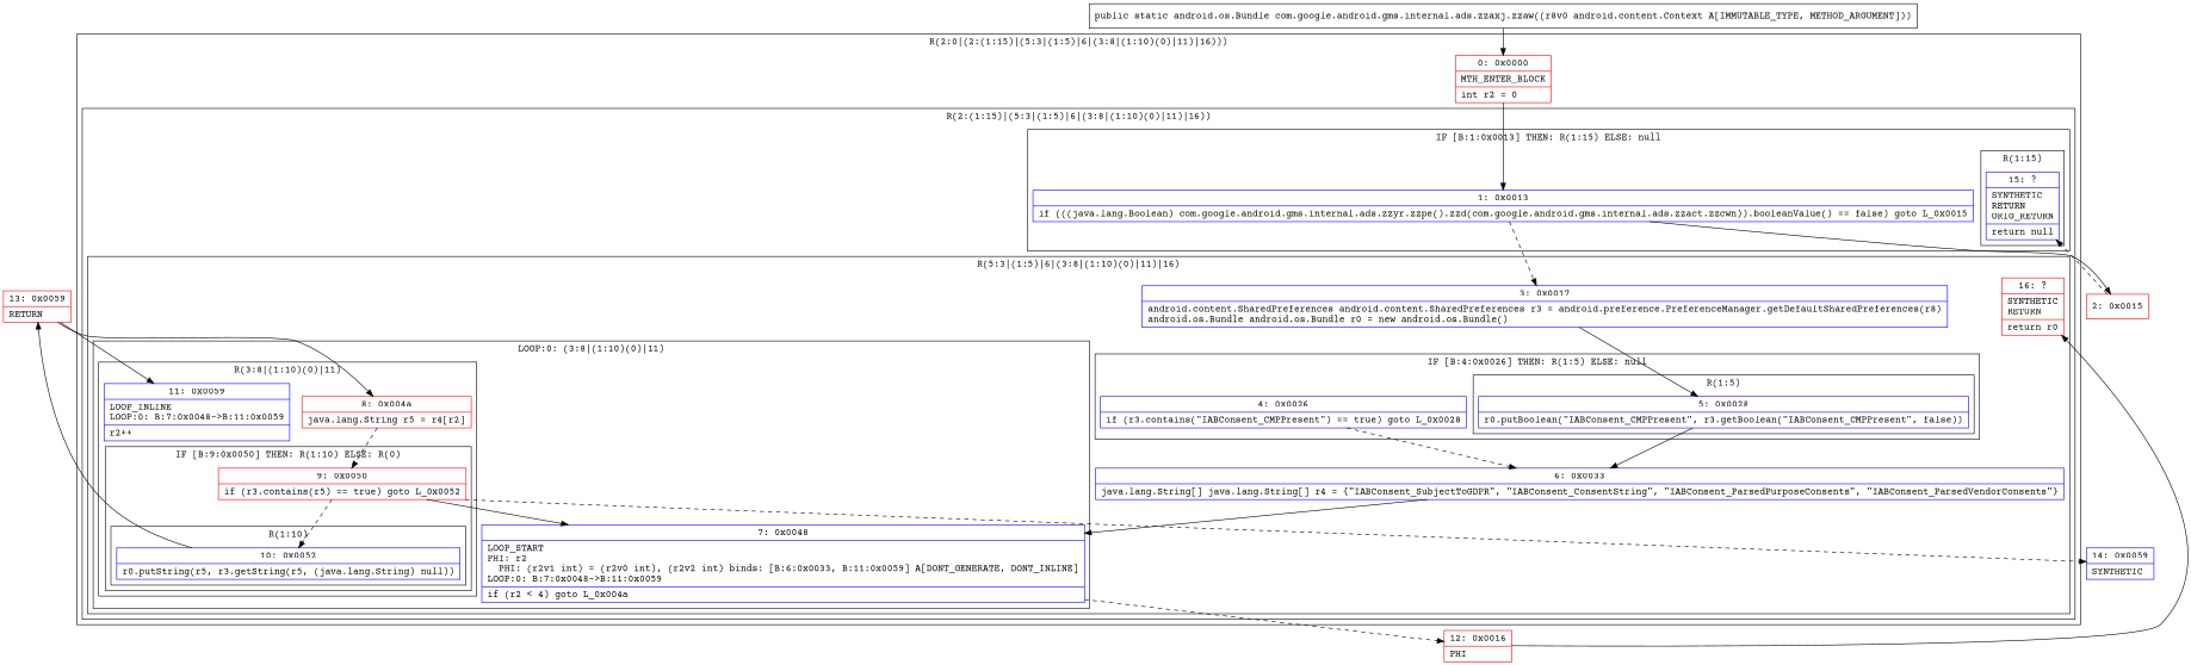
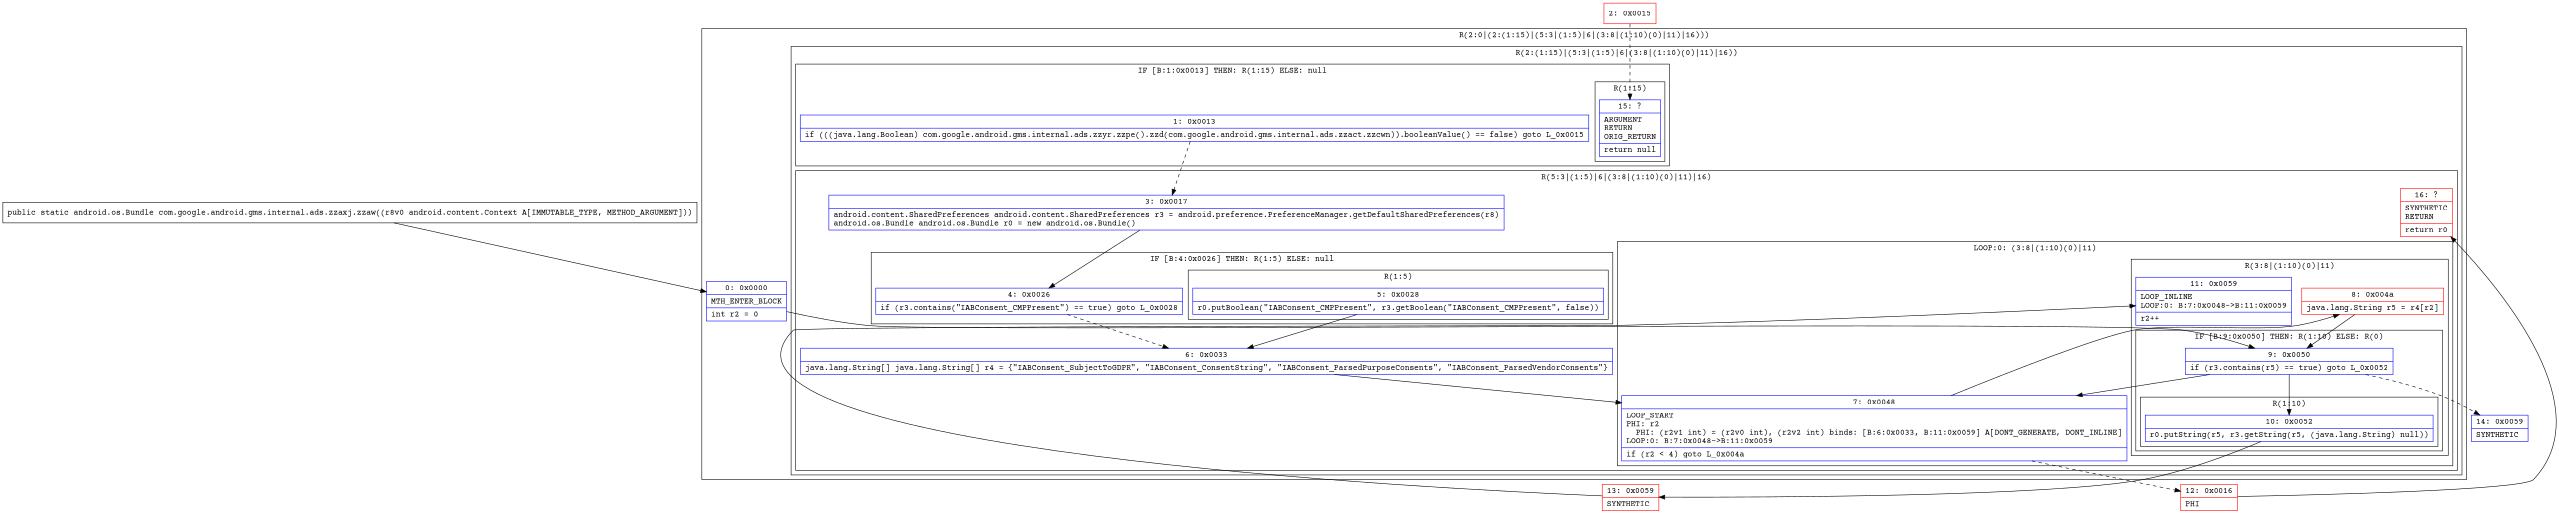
  digraph {
    fontname="Courier Prime"
    node [color=blue fontname="Courier Prime" shape=record]
    edge [fontname="Courier Prime"]
-   n1 [label="{15\:\ ?|SYNTHETIC\lRETURN\lORIG_RETURN\l|return null\l}"]
+   n1 [label="{15\:\ ?|ARGUMENT\lRETURN\lORIG_RETURN\l|return null\l}"]
    n2 [label="{1\:\ 0x0013|if (((java.lang.Boolean) com.google.android.gms.internal.ads.zzyr.zzpe().zzd(com.google.android.gms.internal.ads.zzact.zzcwn)).booleanValue() == false) goto L_0x0015\l}"]
    n3 [label="{5\:\ 0x0028|r0.putBoolean(\"IABConsent_CMPPresent\", r3.getBoolean(\"IABConsent_CMPPresent\", false))\l}"]
    n4 [label="{4\:\ 0x0026|if (r3.contains(\"IABConsent_CMPPresent\") == true) goto L_0x0028\l}"]
    n5 [label="{10\:\ 0x0052|r0.putString(r5, r3.getString(r5, (java.lang.String) null))\l}"]
-   n6 [color=red label="{9\:\ 0x0050|if (r3.contains(r5) == true) goto L_0x0052\l}"]
+   n6 [label="{9\:\ 0x0050|if (r3.contains(r5) == true) goto L_0x0052\l}"]
    n7 [color=red label="{8\:\ 0x004a|java.lang.String r5 = r4[r2]\l}"]
    n8 [label="{11\:\ 0x0059|LOOP_INLINE\lLOOP:0: B:7:0x0048\-\>B:11:0x0059\l|r2++\l}"]
    n9 [label="{7\:\ 0x0048|LOOP_START\lPHI: r2 \l  PHI: (r2v1 int) = (r2v0 int), (r2v2 int) binds: [B:6:0x0033, B:11:0x0059] A[DONT_GENERATE, DONT_INLINE]\lLOOP:0: B:7:0x0048\-\>B:11:0x0059\l|if (r2 \< 4) goto L_0x004a\l}"]
    n10 [label="{3\:\ 0x0017|android.content.SharedPreferences android.content.SharedPreferences r3 = android.preference.PreferenceManager.getDefaultSharedPreferences(r8)\landroid.os.Bundle android.os.Bundle r0 = new android.os.Bundle()\l}"]
    n11 [label="{6\:\ 0x0033|java.lang.String[] java.lang.String[] r4 = \{\"IABConsent_SubjectToGDPR\", \"IABConsent_ConsentString\", \"IABConsent_ParsedPurposeConsents\", \"IABConsent_ParsedVendorConsents\"\}\l}"]
    n12 [color=red label="{16\:\ ?|SYNTHETIC\lRETURN\l|return r0\l}"]
-   n13 [color=red label="{0\:\ 0x0000|MTH_ENTER_BLOCK\l|int r2 = 0\l}"]
+   n13 [label="{0\:\ 0x0000|MTH_ENTER_BLOCK\l|int r2 = 0\l}"]
    n14 [color=red label="{2\:\ 0x0015}"]
-   n15 [color=red label="{13\:\ 0x0059|RETURN\l}"]
+   n15 [color=red label="{13\:\ 0x0059|SYNTHETIC\l}"]
    n16 [label="{14\:\ 0x0059|SYNTHETIC\l}"]
    n17 [color=red label="{12\:\ 0x0016|PHI\l}"]
    n18 [label="{public static android.os.Bundle com.google.android.gms.internal.ads.zzaxj.zzaw((r8v0 android.content.Context A[IMMUTABLE_TYPE, METHOD_ARGUMENT])) }" color=""]
    subgraph cluster_1 {
      label="R(2:0|(2:(1:15)|(5:3|(1:5)|6|(3:8|(1:10)(0)|11)|16)))"
      n13
      subgraph cluster_2 {
        label="R(2:(1:15)|(5:3|(1:5)|6|(3:8|(1:10)(0)|11)|16))"
        subgraph cluster_3 {
          label="IF [B:1:0x0013] THEN: R(1:15) ELSE: null"
          n2
          subgraph cluster_4 {
            label="R(1:15)"
            n1
          }
        }
        subgraph cluster_5 {
          label="R(5:3|(1:5)|6|(3:8|(1:10)(0)|11)|16)"
          n10
          n11
          n12
          subgraph cluster_6 {
            label="IF [B:4:0x0026] THEN: R(1:5) ELSE: null"
            n4
            subgraph cluster_7 {
              label="R(1:5)"
              n3
            }
          }
          subgraph cluster_8 {
            label="LOOP:0: (3:8|(1:10)(0)|11)"
            n9
            subgraph cluster_9 {
              label="R(3:8|(1:10)(0)|11)"
              n7
              n8
              subgraph cluster_10 {
                label="IF [B:9:0x0050] THEN: R(1:10) ELSE: R(0)"
                n6
                subgraph cluster_11 {
                  label="R(1:10)"
                  n5
                }
                subgraph cluster_12 {
                  label="R(0)"
                }
              }
            }
          }
        }
      }
    }
    n2 -> n10 [style=dashed]
-   n2 -> n14
    n3 -> n11
    n4 -> n11 [style=dashed]
    n5 -> n15
-   n6 -> n5 [style=dashed]
+   n6 -> n5
    n6 -> n9
    n6 -> n16 [style=dashed]
-   n7 -> n6 [style=dashed]
-   n15 -> n7
+   n7 -> n6
+   n9 -> n7
    n9 -> n17 [style=dashed]
-   n10 -> n3
+   n10 -> n4
    n11 -> n9
-   n13 -> n2
+   n13 -> n6
    n14 -> n1 [style=dashed]
    n15 -> n8
    n17 -> n12
    n18 -> n13
  }
